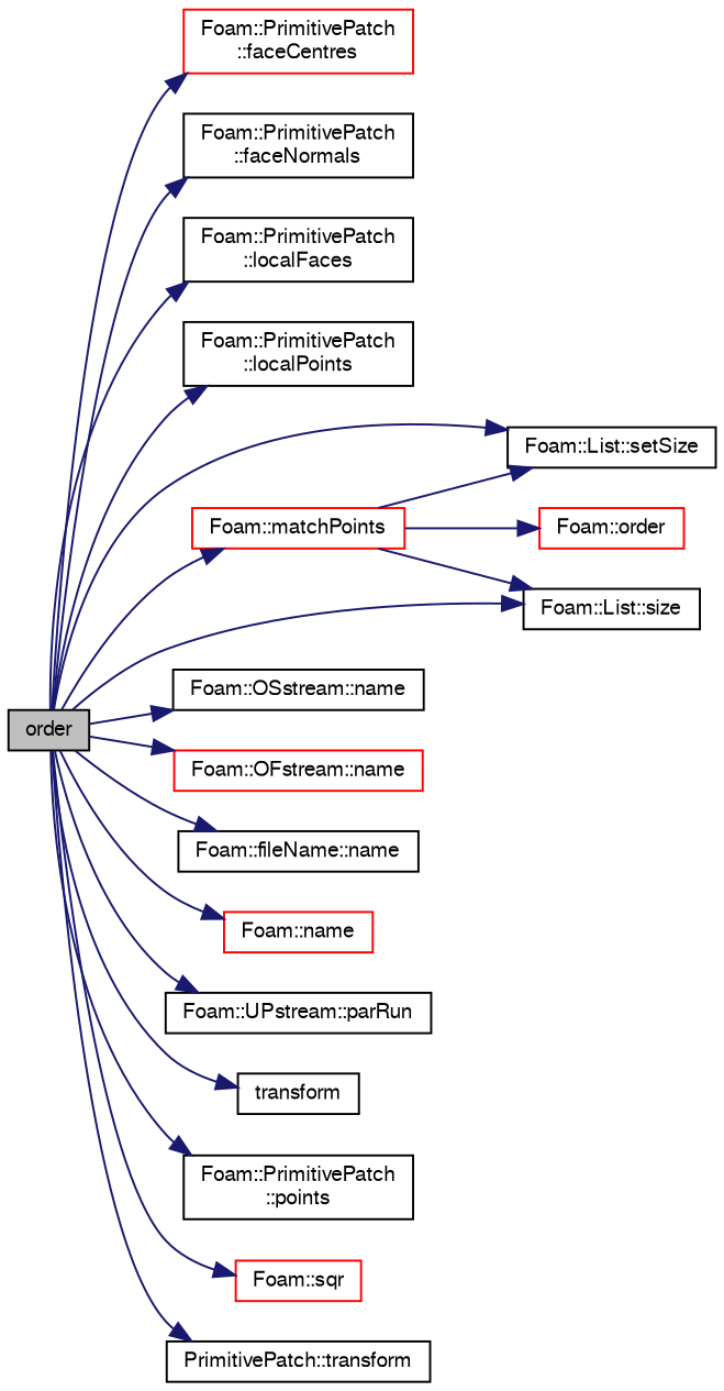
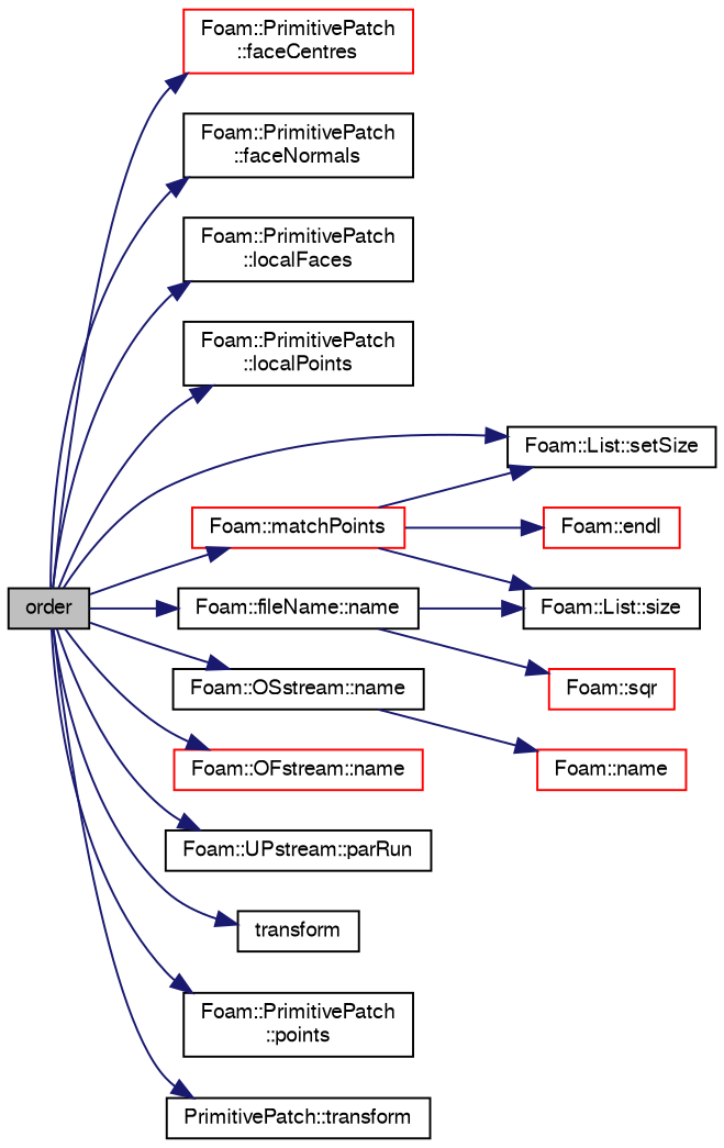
  digraph {
    rankdir=LR
    node [color=black fontname=FreeSans fontsize=10 shape=record]
    edge [color=midnightblue fontname=FreeSans fontsize=10 labelfontname=FreeSans labelfontsize=10 style=solid]
    n1 [fillcolor=grey75 fontcolor=black height=0.2 label=order style=filled width=0.4]
    n2 [color=red height=0.2 label="Foam::PrimitivePatch\l::faceCentres" width=0.4]
    n3 [height=0.2 label="Foam::PrimitivePatch\l::faceNormals" width=0.4]
    n4 [height=0.2 label="Foam::PrimitivePatch\l::localFaces" width=0.4]
    n5 [height=0.2 label="Foam::PrimitivePatch\l::localPoints" width=0.4]
    n6 [color=red height=0.2 label="Foam::matchPoints" width=0.4]
    n7 [height=0.2 label="Foam::List::setSize" width=0.4]
    n8 [height=0.2 label="Foam::List::size" width=0.4]
    n9 [height=0.2 label="Foam::OSstream::name" width=0.4]
    n10 [color=red height=0.2 label="Foam::OFstream::name" width=0.4]
    n11 [height=0.2 label="Foam::fileName::name" width=0.4]
    n12 [color=red height=0.2 label="Foam::name" width=0.4]
    n13 [height=0.2 label="Foam::UPstream::parRun" width=0.4]
    n14 [height=0.2 label=transform width=0.4]
    n15 [height=0.2 label="Foam::PrimitivePatch\l::points" width=0.4]
    n16 [color=red height=0.2 label="Foam::sqr" width=0.4]
    n17 [height=0.2 label="PrimitivePatch::transform" width=0.4]
-   n18 [color=red height=0.2 label="Foam::order" width=0.4]
+   n18 [color=red height=0.2 label="Foam::endl" width=0.4]
    n1 -> n2
    n1 -> n3
    n1 -> n4
    n1 -> n5
    n1 -> n6
    n1 -> n7
-   n1 -> n8
+   n11 -> n8
    n1 -> n9
    n1 -> n10
    n1 -> n11
-   n1 -> n12
+   n9 -> n12
    n1 -> n13
    n1 -> n14
    n1 -> n15
-   n1 -> n16
+   n11 -> n16
    n1 -> n17
    n6 -> n7
    n6 -> n8
    n6 -> n18
  }
